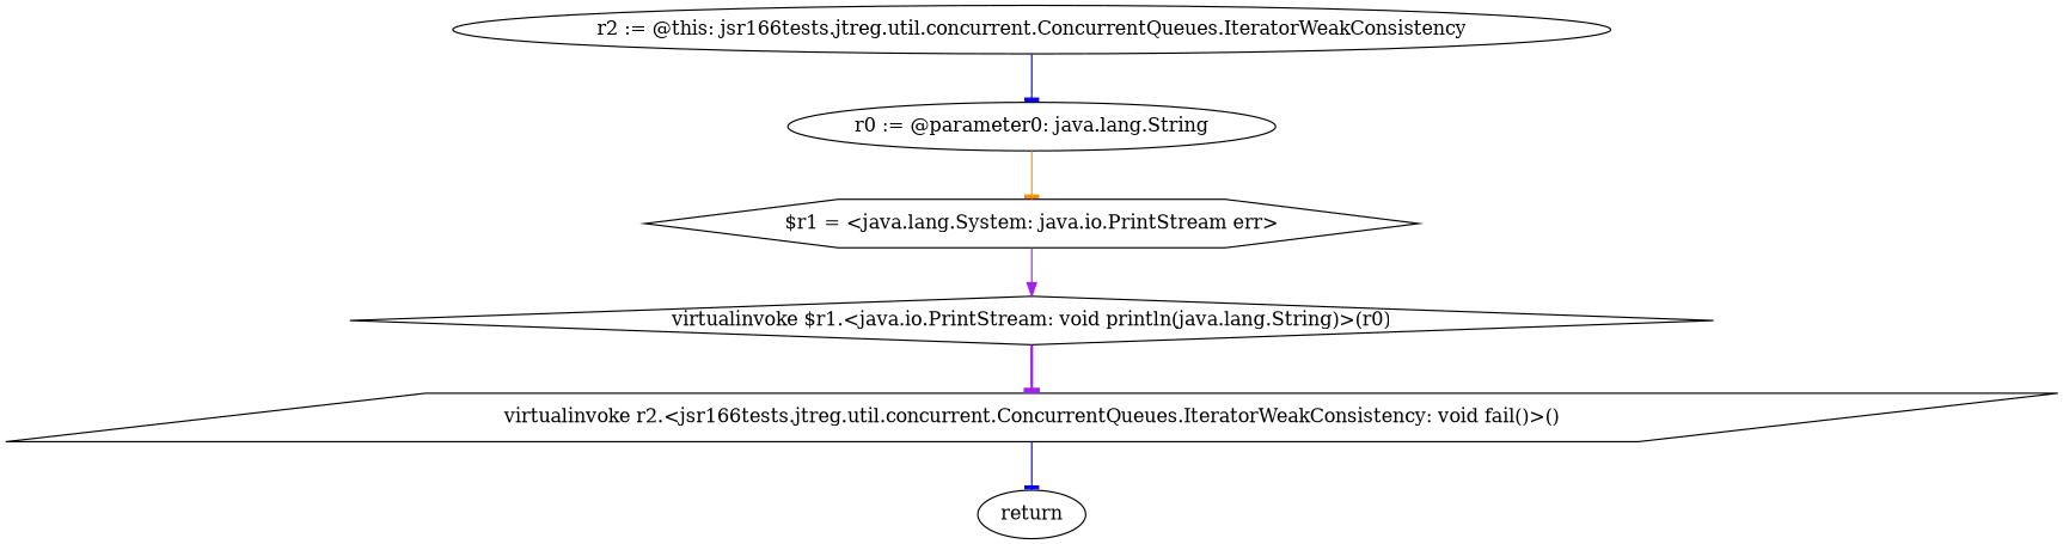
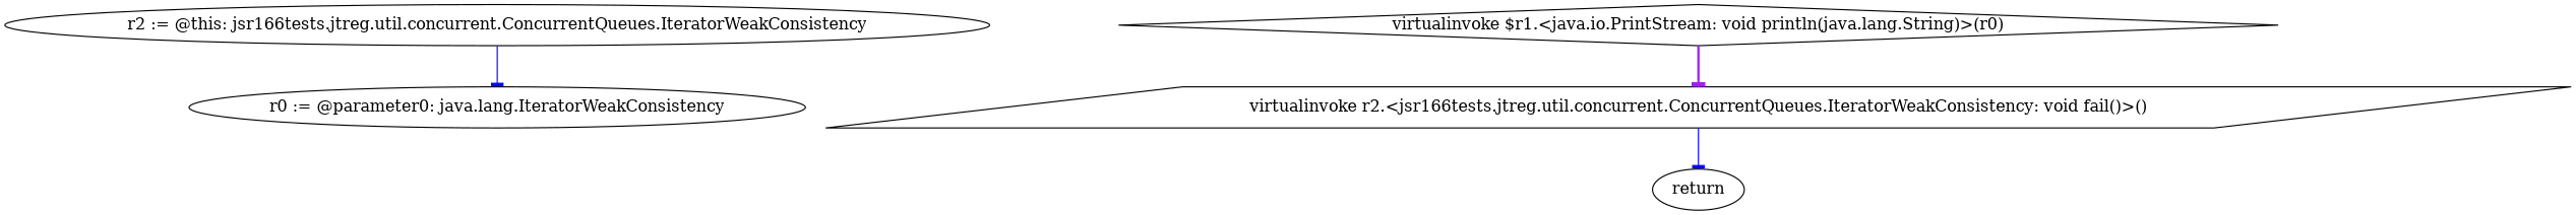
  digraph {
    node [shape=ellipse]
    edge [arrowhead=tee color=blue style=solid]
    "r2 := @this: jsr166tests.jtreg.util.concurrent.ConcurrentQueues.IteratorWeakConsistency"
-   "r0 := @parameter0: java.lang.String"
-   "$r1 = <java.lang.System: java.io.PrintStream err>" [shape=hexagon]
+   "r0 := @parameter0: java.lang.String" [label="r0 := @parameter0: java.lang.IteratorWeakConsistency"]
    "virtualinvoke $r1.<java.io.PrintStream: void println(java.lang.String)>(r0)" [shape=diamond]
    "virtualinvoke r2.<jsr166tests.jtreg.util.concurrent.ConcurrentQueues.IteratorWeakConsistency: void fail()>()" [shape=parallelogram]
    return
    "r2 := @this: jsr166tests.jtreg.util.concurrent.ConcurrentQueues.IteratorWeakConsistency" -> "r0 := @parameter0: java.lang.String"
-   "r0 := @parameter0: java.lang.String" -> "$r1 = <java.lang.System: java.io.PrintStream err>" [color=darkorange]
-   "$r1 = <java.lang.System: java.io.PrintStream err>" -> "virtualinvoke $r1.<java.io.PrintStream: void println(java.lang.String)>(r0)" [arrowhead=normal color=purple]
    "virtualinvoke $r1.<java.io.PrintStream: void println(java.lang.String)>(r0)" -> "virtualinvoke r2.<jsr166tests.jtreg.util.concurrent.ConcurrentQueues.IteratorWeakConsistency: void fail()>()" [color=purple style=bold]
    "virtualinvoke r2.<jsr166tests.jtreg.util.concurrent.ConcurrentQueues.IteratorWeakConsistency: void fail()>()" -> return
  }
